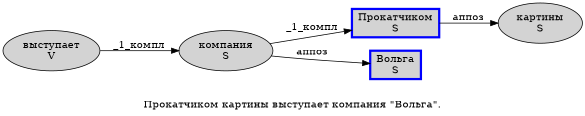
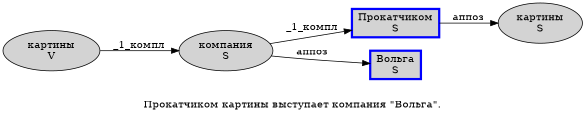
  digraph {
    label="Прокатчиком картины выступает компания \"Вольга\"."
    rankdir=LR
    node [fillcolor=lightgray penwidth=1 shape=ellipse style=filled]
    n1 [color=blue label="Прокатчиком\nS" penwidth=3 shape=box]
    n2 [label="картины\nS"]
-   n3 [label="выступает\nV"]
+   n3 [label="картины\nV"]
    n4 [label="компания\nS"]
    n5 [color=blue label="Вольга\nS" penwidth=3 shape=box]
    n1 -> n2 [label="аппоз"]
    n3 -> n4 [label="_1_компл"]
    n4 -> n1 [label="_1_компл"]
    n4 -> n5 [label="аппоз"]
  }
